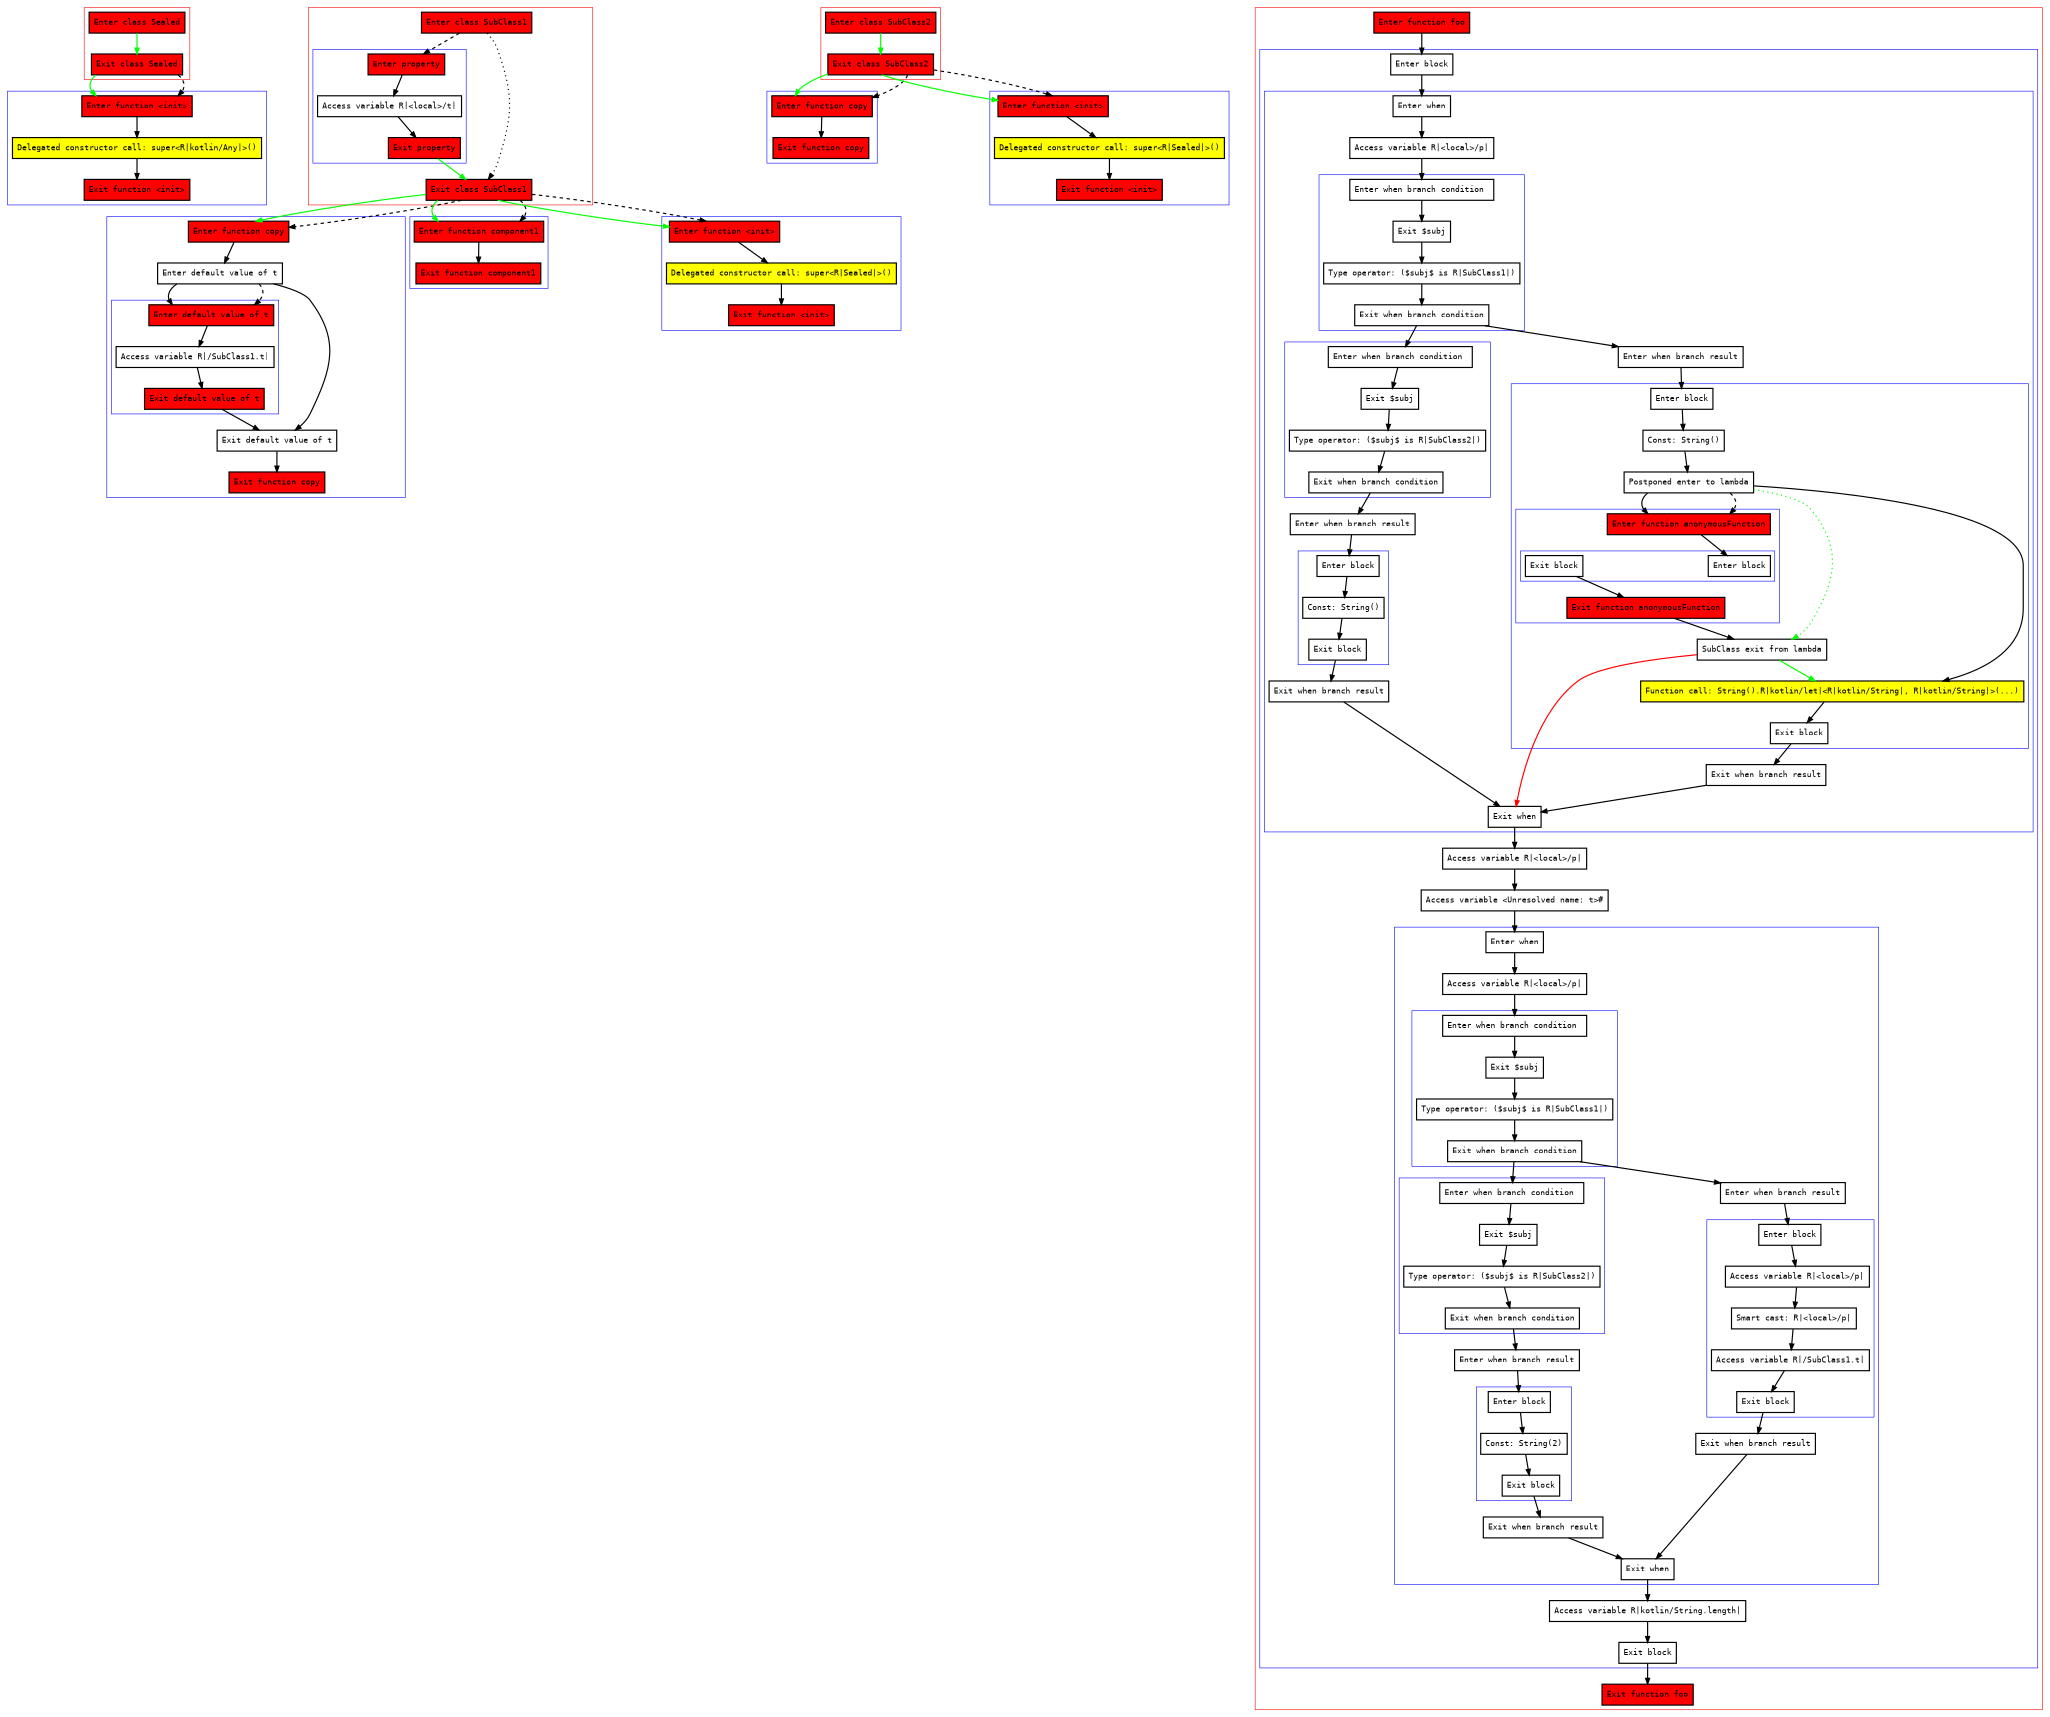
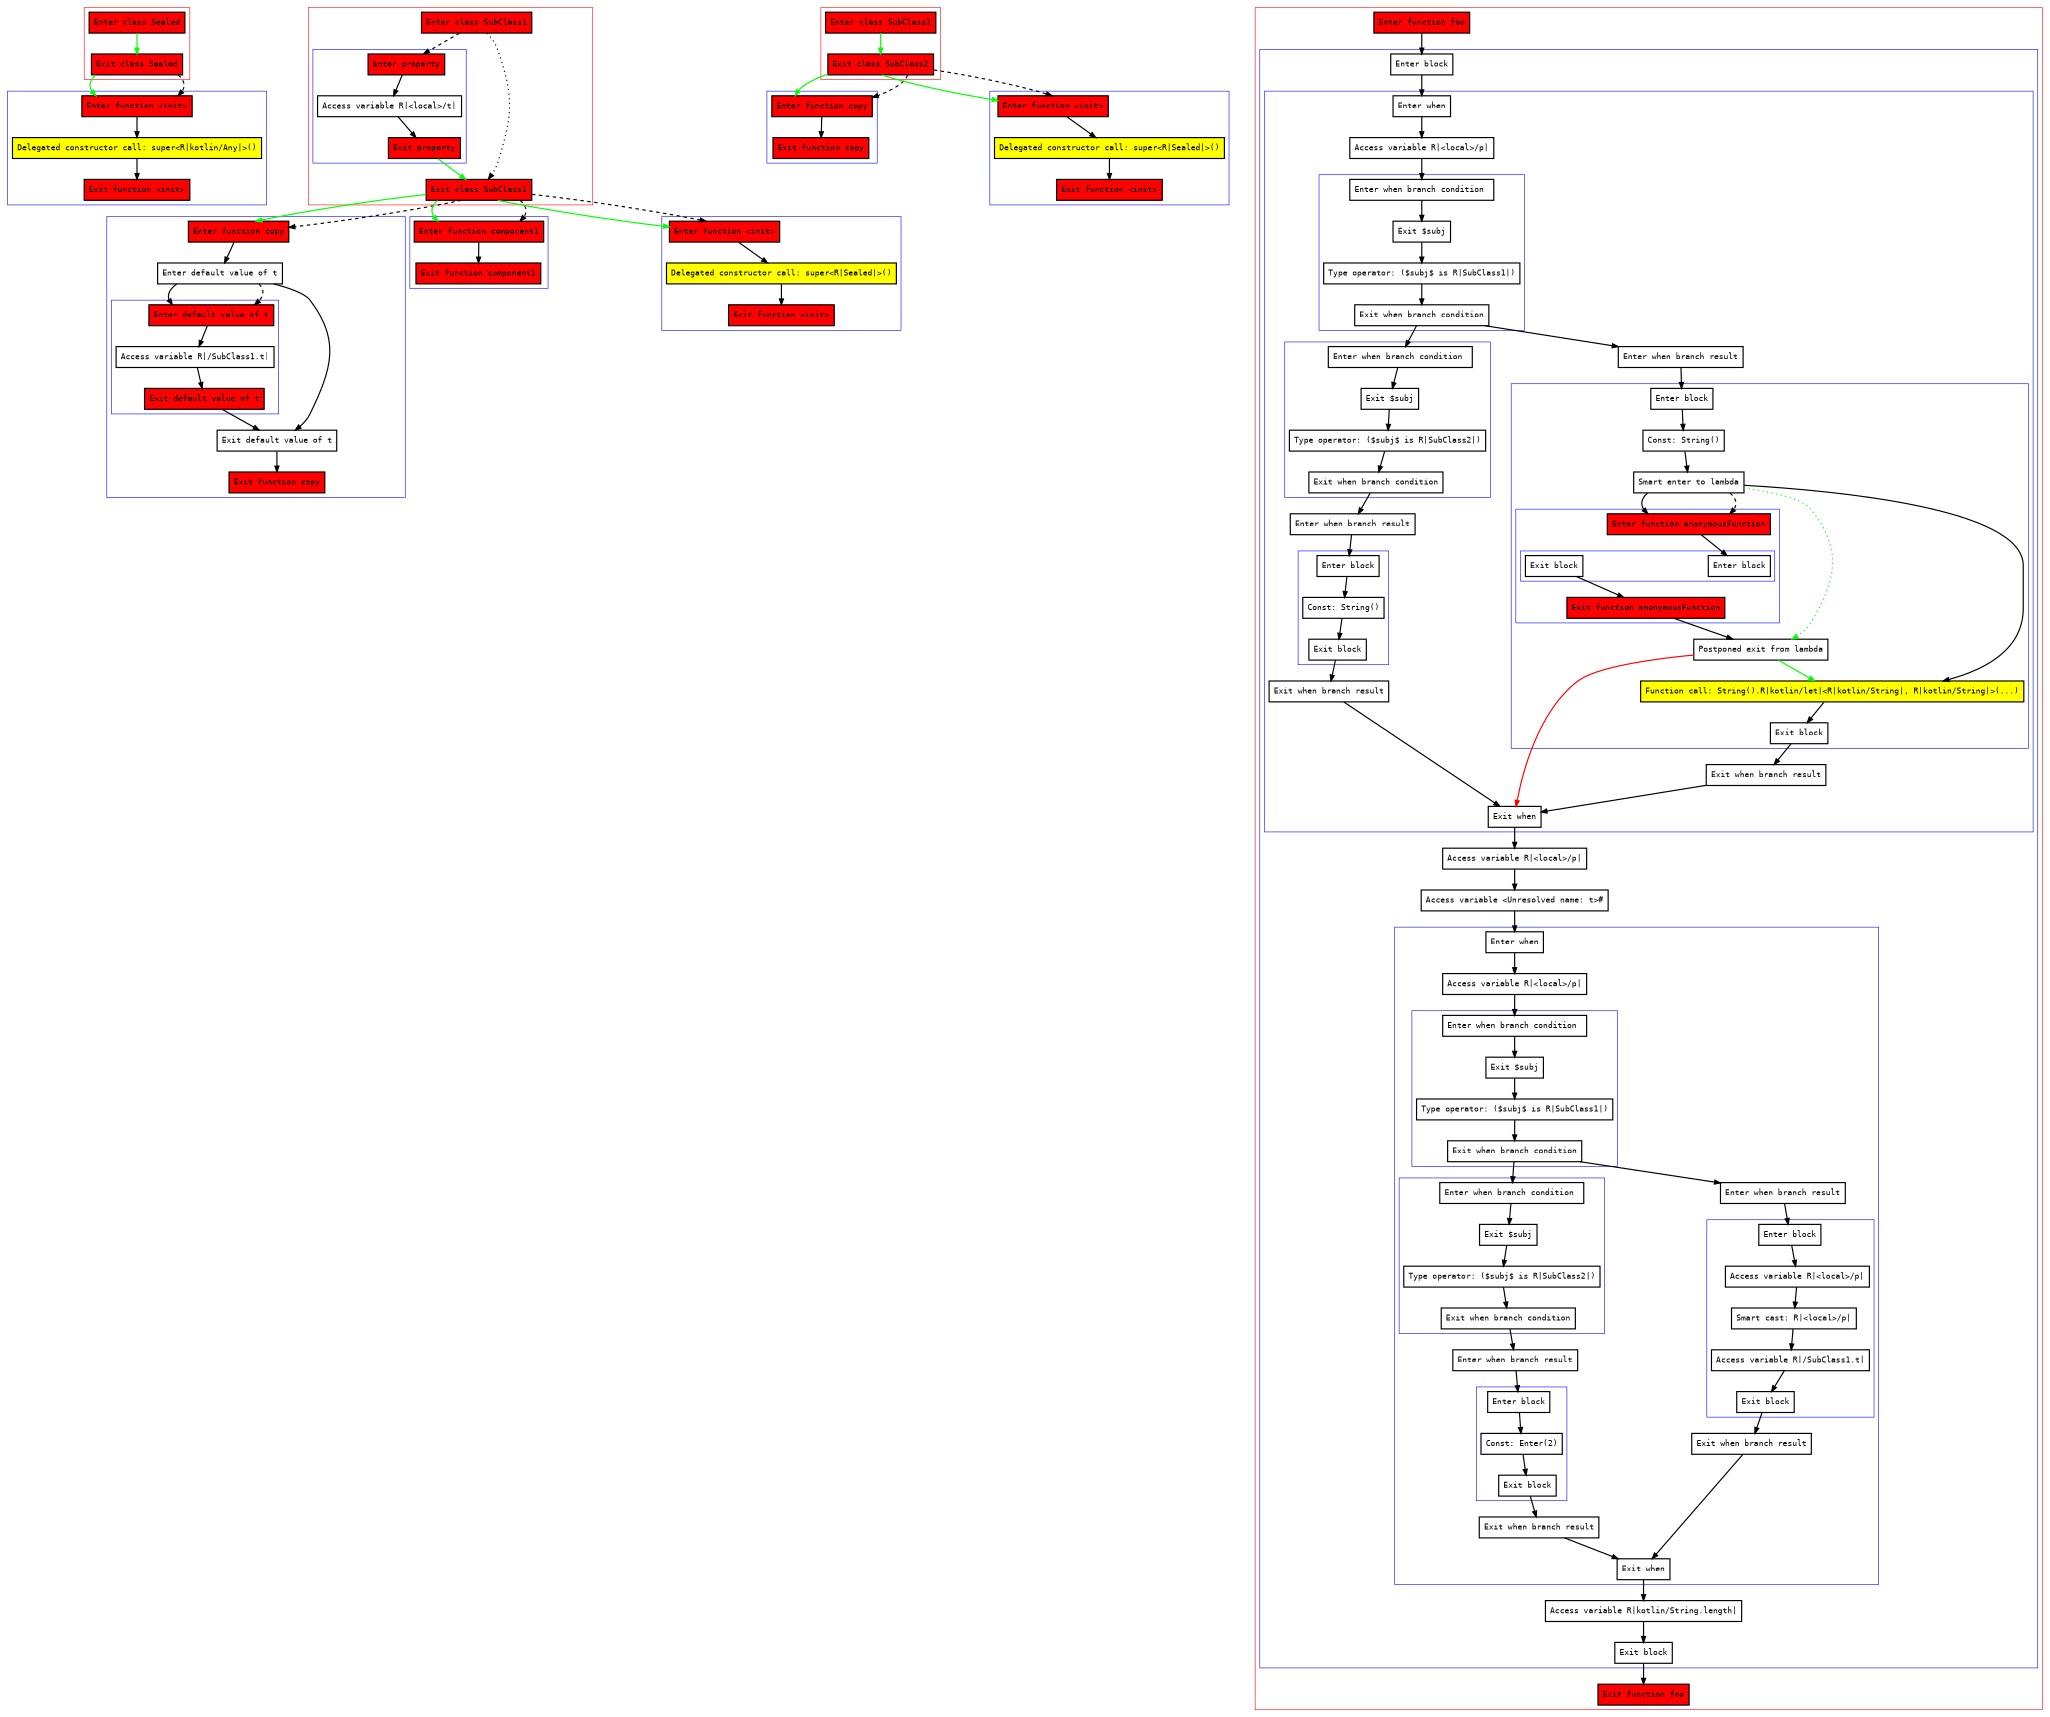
  digraph {
    fontname="DejaVu Sans Mono"
    nodesep=3
    node [fontname="DejaVu Sans Mono" penwidth=2 shape=box]
    edge [fontname="DejaVu Sans Mono" penwidth=2]
    n1 [fillcolor=red label="Enter class Sealed" style=filled]
    n2 [fillcolor=red label="Exit class Sealed" style=filled]
    n3 [fillcolor=red label="Enter function <init>" style=filled]
    n4 [fillcolor=yellow label="Delegated constructor call: super<R|kotlin/Any|>()" style=filled]
    n5 [fillcolor=red label="Exit function <init>" style=filled]
    n6 [fillcolor=red label="Enter property" style=filled]
    n7 [label="Access variable R|<local>/t|"]
    n8 [fillcolor=red label="Exit property" style=filled]
    n9 [fillcolor=red label="Enter class SubClass1" style=filled]
    n10 [fillcolor=red label="Exit class SubClass1" style=filled]
    n11 [fillcolor=red label="Enter default value of t" style=filled]
    n12 [label="Access variable R|/SubClass1.t|"]
    n13 [fillcolor=red label="Exit default value of t" style=filled]
    n14 [fillcolor=red label="Enter function copy" style=filled]
    n15 [label="Enter default value of t"]
    n16 [label="Exit default value of t"]
    n17 [fillcolor=red label="Exit function copy" style=filled]
    n18 [fillcolor=red label="Enter function component1" style=filled]
    n19 [fillcolor=red label="Exit function component1" style=filled]
    n20 [fillcolor=red label="Enter function <init>" style=filled]
    n21 [fillcolor=yellow label="Delegated constructor call: super<R|Sealed|>()" style=filled]
    n22 [fillcolor=red label="Exit function <init>" style=filled]
    n23 [fillcolor=red label="Enter class SubClass2" style=filled]
    n24 [fillcolor=red label="Exit class SubClass2" style=filled]
    n25 [fillcolor=red label="Enter function copy" style=filled]
    n26 [fillcolor=red label="Exit function copy" style=filled]
    n27 [fillcolor=red label="Enter function <init>" style=filled]
    n28 [fillcolor=yellow label="Delegated constructor call: super<R|Sealed|>()" style=filled]
    n29 [fillcolor=red label="Exit function <init>" style=filled]
    n30 [label="Enter when branch condition "]
    n31 [label="Exit $subj"]
    n32 [label="Type operator: ($subj$ is R|SubClass1|)"]
    n33 [label="Exit when branch condition"]
    n34 [label="Enter when branch condition "]
    n35 [label="Exit $subj"]
    n36 [label="Type operator: ($subj$ is R|SubClass2|)"]
    n37 [label="Exit when branch condition"]
    n38 [label="Enter block"]
    n39 [label="Const: String()"]
    n40 [label="Exit block"]
    n41 [label="Enter block"]
    n42 [label="Exit block"]
    n43 [fillcolor=red label="Enter function anonymousFunction" style=filled]
    n44 [fillcolor=red label="Exit function anonymousFunction" style=filled]
    n45 [label="Enter block"]
    n46 [label="Const: String()"]
-   n47 [label="Postponed enter to lambda"]
-   n48 [label="SubClass exit from lambda"]
+   n47 [label="Smart enter to lambda"]
+   n48 [label="Postponed exit from lambda"]
    n49 [fillcolor=yellow label="Function call: String().R|kotlin/let|<R|kotlin/String|, R|kotlin/String|>(...)" style=filled]
    n50 [label="Exit block"]
    n51 [label="Enter when"]
    n52 [label="Access variable R|<local>/p|"]
    n53 [label="Enter when branch result"]
    n54 [label="Exit when branch result"]
    n55 [label="Enter when branch result"]
    n56 [label="Exit when branch result"]
    n57 [label="Exit when"]
    n58 [label="Enter when branch condition "]
    n59 [label="Exit $subj"]
    n60 [label="Type operator: ($subj$ is R|SubClass1|)"]
    n61 [label="Exit when branch condition"]
    n62 [label="Enter when branch condition "]
    n63 [label="Exit $subj"]
    n64 [label="Type operator: ($subj$ is R|SubClass2|)"]
    n65 [label="Exit when branch condition"]
    n66 [label="Enter block"]
-   n67 [label="Const: String(2)"]
+   n67 [label="Const: Enter(2)"]
    n68 [label="Exit block"]
    n69 [label="Enter block"]
    n70 [label="Access variable R|<local>/p|"]
    n71 [label="Smart cast: R|<local>/p|"]
    n72 [label="Access variable R|/SubClass1.t|"]
    n73 [label="Exit block"]
    n74 [label="Enter when"]
    n75 [label="Access variable R|<local>/p|"]
    n76 [label="Enter when branch result"]
    n77 [label="Exit when branch result"]
    n78 [label="Enter when branch result"]
    n79 [label="Exit when branch result"]
    n80 [label="Exit when"]
    n81 [label="Enter block"]
    n82 [label="Access variable R|<local>/p|"]
    n83 [label="Access variable <Unresolved name: t>#"]
    n84 [label="Access variable R|kotlin/String.length|"]
    n85 [label="Exit block"]
    n86 [fillcolor=red label="Enter function foo" style=filled]
    n87 [fillcolor=red label="Exit function foo" style=filled]
    subgraph cluster_1 {
      color=red
      n1
      n2
    }
    subgraph cluster_2 {
      color=blue
      n3
      n4
      n5
    }
    subgraph cluster_3 {
      color=red
      n9
      n10
      subgraph cluster_4 {
        color=blue
        n6
        n7
        n8
      }
    }
    subgraph cluster_5 {
      color=blue
      n14
      n15
      n16
      n17
      subgraph cluster_6 {
        color=blue
        n11
        n12
        n13
      }
    }
    subgraph cluster_7 {
      color=blue
      n18
      n19
    }
    subgraph cluster_8 {
      color=blue
      n20
      n21
      n22
    }
    subgraph cluster_9 {
      color=red
      n23
      n24
    }
    subgraph cluster_10 {
      color=blue
      n25
      n26
    }
    subgraph cluster_11 {
      color=blue
      n27
      n28
      n29
    }
    subgraph cluster_12 {
      color=red
      n86
      n87
      subgraph cluster_13 {
        color=blue
        n81
        n82
        n83
        n84
        n85
        subgraph cluster_14 {
          color=blue
          n51
          n52
          n53
          n54
          n55
          n56
          n57
          subgraph cluster_15 {
            color=blue
            n30
            n31
            n32
            n33
          }
          subgraph cluster_16 {
            color=blue
            n34
            n35
            n36
            n37
          }
          subgraph cluster_17 {
            color=blue
            n38
            n39
            n40
          }
          subgraph cluster_18 {
            color=blue
            n45
            n46
            n47
            n48
            n49
            n50
            subgraph cluster_19 {
              color=blue
              n43
              n44
              subgraph cluster_20 {
                color=blue
                n41
                n42
              }
            }
          }
        }
        subgraph cluster_21 {
          color=blue
          n74
          n75
          n76
          n77
          n78
          n79
          n80
          subgraph cluster_22 {
            color=blue
            n58
            n59
            n60
            n61
          }
          subgraph cluster_23 {
            color=blue
            n62
            n63
            n64
            n65
          }
          subgraph cluster_24 {
            color=blue
            n66
            n67
            n68
          }
          subgraph cluster_25 {
            color=blue
            n69
            n70
            n71
            n72
            n73
          }
        }
      }
    }
    n1 -> n2 [color=green]
    n2 -> n3 [color=green]
    n2 -> n3 [style=dashed]
    n3 -> n4
    n4 -> n5
    n6 -> n7
    n7 -> n8
    n8 -> n10 [color=green]
    n9 -> n6 [style=dashed]
    n9 -> n10 [style=dotted]
    n10 -> n14 [color=green]
    n10 -> n14 [style=dashed]
    n10 -> n18 [color=green]
    n10 -> n18 [style=dashed]
    n10 -> n20 [color=green]
    n10 -> n20 [style=dashed]
    n11 -> n12
    n12 -> n13
    n13 -> n16
    n14 -> n15
    n15 -> n11
    n15 -> n11 [style=dashed]
    n15 -> n16
    n16 -> n17
    n18 -> n19
    n20 -> n21
    n21 -> n22
    n23 -> n24 [color=green]
    n24 -> n25 [color=green]
    n24 -> n25 [style=dashed]
    n24 -> n27 [color=green]
    n24 -> n27 [style=dashed]
    n25 -> n26
    n27 -> n28
    n28 -> n29
    n30 -> n31
    n31 -> n32
    n32 -> n33
    n33 -> n34
    n33 -> n55
    n34 -> n35
    n35 -> n36
    n36 -> n37
    n37 -> n53
    n38 -> n39
    n39 -> n40
    n40 -> n54
    n42 -> n44
    n43 -> n41
    n44 -> n48
    n45 -> n46
    n46 -> n47
    n47 -> n43
    n47 -> n43 [style=dashed]
    n47 -> n48 [color=green style=dotted]
    n47 -> n49
    n48 -> n49 [color=green]
    n48 -> n57 [color=red]
    n49 -> n50
    n50 -> n56
    n51 -> n52
    n52 -> n30
    n53 -> n38
    n54 -> n57
    n55 -> n45
    n56 -> n57
    n57 -> n82
    n58 -> n59
    n59 -> n60
    n60 -> n61
    n61 -> n62
    n61 -> n78
    n62 -> n63
    n63 -> n64
    n64 -> n65
    n65 -> n76
    n66 -> n67
    n67 -> n68
    n68 -> n77
    n69 -> n70
    n70 -> n71
    n71 -> n72
    n72 -> n73
    n73 -> n79
    n74 -> n75
    n75 -> n58
    n76 -> n66
    n77 -> n80
    n78 -> n69
    n79 -> n80
    n80 -> n84
    n81 -> n51
    n82 -> n83
    n83 -> n74
    n84 -> n85
    n85 -> n87
    n86 -> n81
  }
